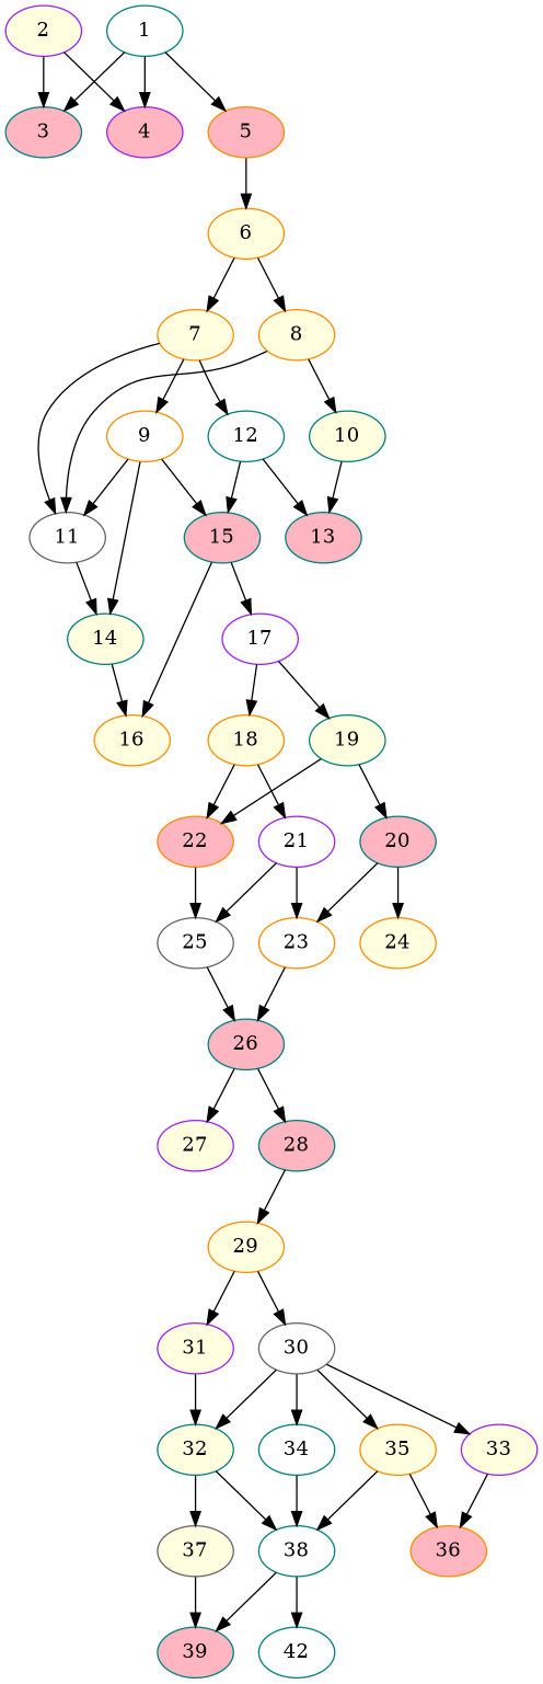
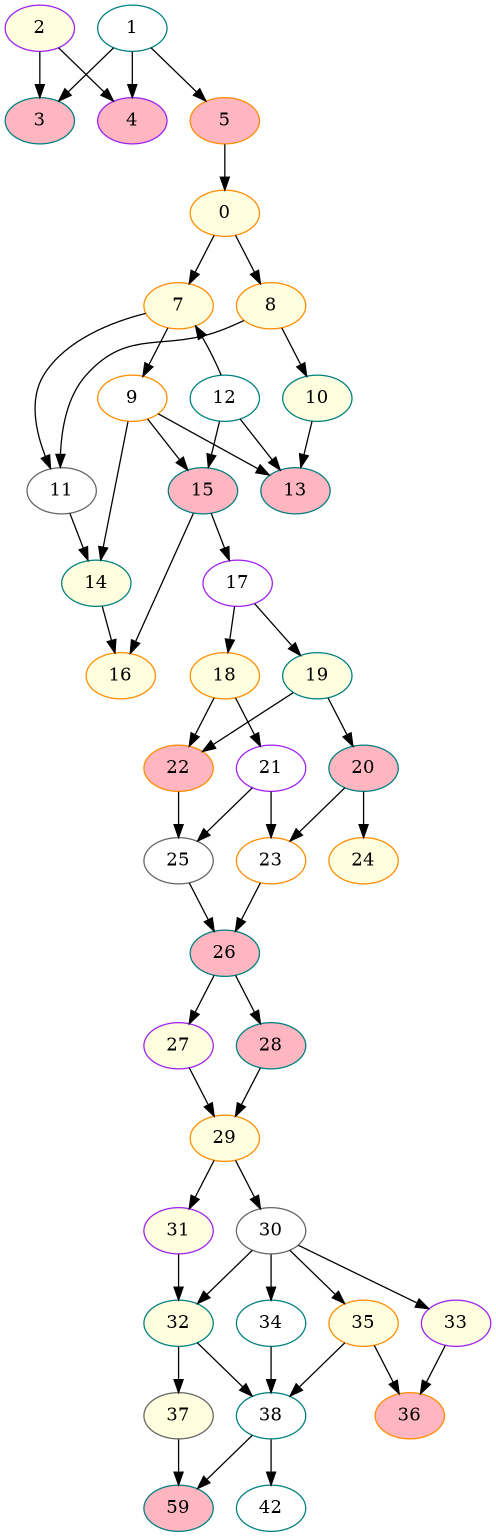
  digraph {
    node [alpha=0.02 color=teal fillcolor=lightyellow style=filled]
    1 [alpha=0.19 expect_size=12884992 fillcolor=white]
    3 [alpha=0.14 expect_size=39581696 fillcolor=lightpink]
    4 [alpha=0.13 color=purple expect_size=41437184 fillcolor=lightpink]
    5 [color=darkorange expect_size=19000320 fillcolor=lightpink]
-   6 [alpha=0.09 color=darkorange expect_size=7003136]
+   6 [alpha=0.09 color=darkorange expect_size=7003136 label=0]
    7 [alpha=0.15 color=darkorange expect_size=5588992]
    8 [alpha=0.06 color=darkorange expect_size=16117760]
    2 [alpha=0.08 color=purple expect_size=6774784]
    9 [alpha=0.07 color=darkorange expect_size=17974272 fillcolor=white]
    11 [alpha=0.09 color=gray40 expect_size=11664384 fillcolor=white]
    12 [alpha=0.04 expect_size=9710592 fillcolor=white]
    10 [alpha=0.17 expect_size=32186368]
    13 [alpha=0.14 expect_size=27913216 fillcolor=lightpink]
    14 [alpha=0.14 expect_size=14891008]
    15 [alpha=0.18 expect_size=45154304 fillcolor=lightpink]
    16 [color=darkorange expect_size=50635776]
    17 [alpha=0.01 color=purple expect_size=25454592 fillcolor=white]
    18 [alpha=0.14 color=darkorange expect_size=13179904]
    19 [alpha=0.16 expect_size=26423296]
    21 [color=purple expect_size=34608128 fillcolor=white]
    22 [alpha=0.07 color=darkorange expect_size=9674752 fillcolor=lightpink]
    20 [alpha=0.18 expect_size=42284032 fillcolor=lightpink]
    23 [alpha=0.07 color=darkorange expect_size=19440640 fillcolor=white]
    25 [alpha=0.03 color=gray40 expect_size=38548480 fillcolor=white]
    24 [color=darkorange expect_size=5566464]
    26 [alpha=0.04 expect_size=33624064 fillcolor=lightpink]
    27 [alpha=0.06 color=purple expect_size=38871040]
    28 [alpha=0.12 expect_size=41261056 fillcolor=lightpink]
    29 [alpha=0.04 color=darkorange expect_size=27671552]
    30 [alpha=0.07 color=gray40 expect_size=19317760 fillcolor=white]
    31 [alpha=0.13 color=purple expect_size=13790208]
    32 [alpha=0.01 expect_size=18734080]
    33 [alpha=0.18 color=purple expect_size=35680256]
    34 [alpha=0.19 expect_size=51782656 fillcolor=white]
    35 [alpha=0.18 color=darkorange expect_size=8863744]
    37 [color=gray40 expect_size=24927232]
    38 [alpha=0.11 expect_size=38831104 fillcolor=white]
    36 [alpha=0.15 color=darkorange expect_size=15053824 fillcolor=lightpink]
-   39 [alpha=0.10 expect_size=20454400 fillcolor=lightpink]
+   39 [alpha=0.10 expect_size=20454400 fillcolor=lightpink label=59]
    n40 [alpha=0.04 expect_size=29715456 fillcolor=white label=42]
    1 -> 3
    1 -> 4
    1 -> 5
    5 -> 6
    6 -> 7
    6 -> 8
    7 -> 9
    7 -> 11
-   7 -> 12
+   12 -> 7
    8 -> 11
    8 -> 10
    2 -> 3
    2 -> 4
-   9 -> 11
+   9 -> 13
    9 -> 14
    9 -> 15
    11 -> 14
    12 -> 13
    12 -> 15
    10 -> 13
    14 -> 16
    15 -> 16
    15 -> 17
    17 -> 18
    17 -> 19
    18 -> 21
    18 -> 22
    19 -> 22
    19 -> 20
    21 -> 23
    21 -> 25
    22 -> 25
    20 -> 23
    20 -> 24
    23 -> 26
    25 -> 26
    26 -> 27
    26 -> 28
+   27 -> 29
    28 -> 29
    29 -> 30
    29 -> 31
    30 -> 32
    30 -> 33
    30 -> 34
    30 -> 35
    31 -> 32
    32 -> 37
    32 -> 38
    33 -> 36
    34 -> 38
    35 -> 38
    35 -> 36
    37 -> 39
    38 -> 39
    38 -> n40
  }
